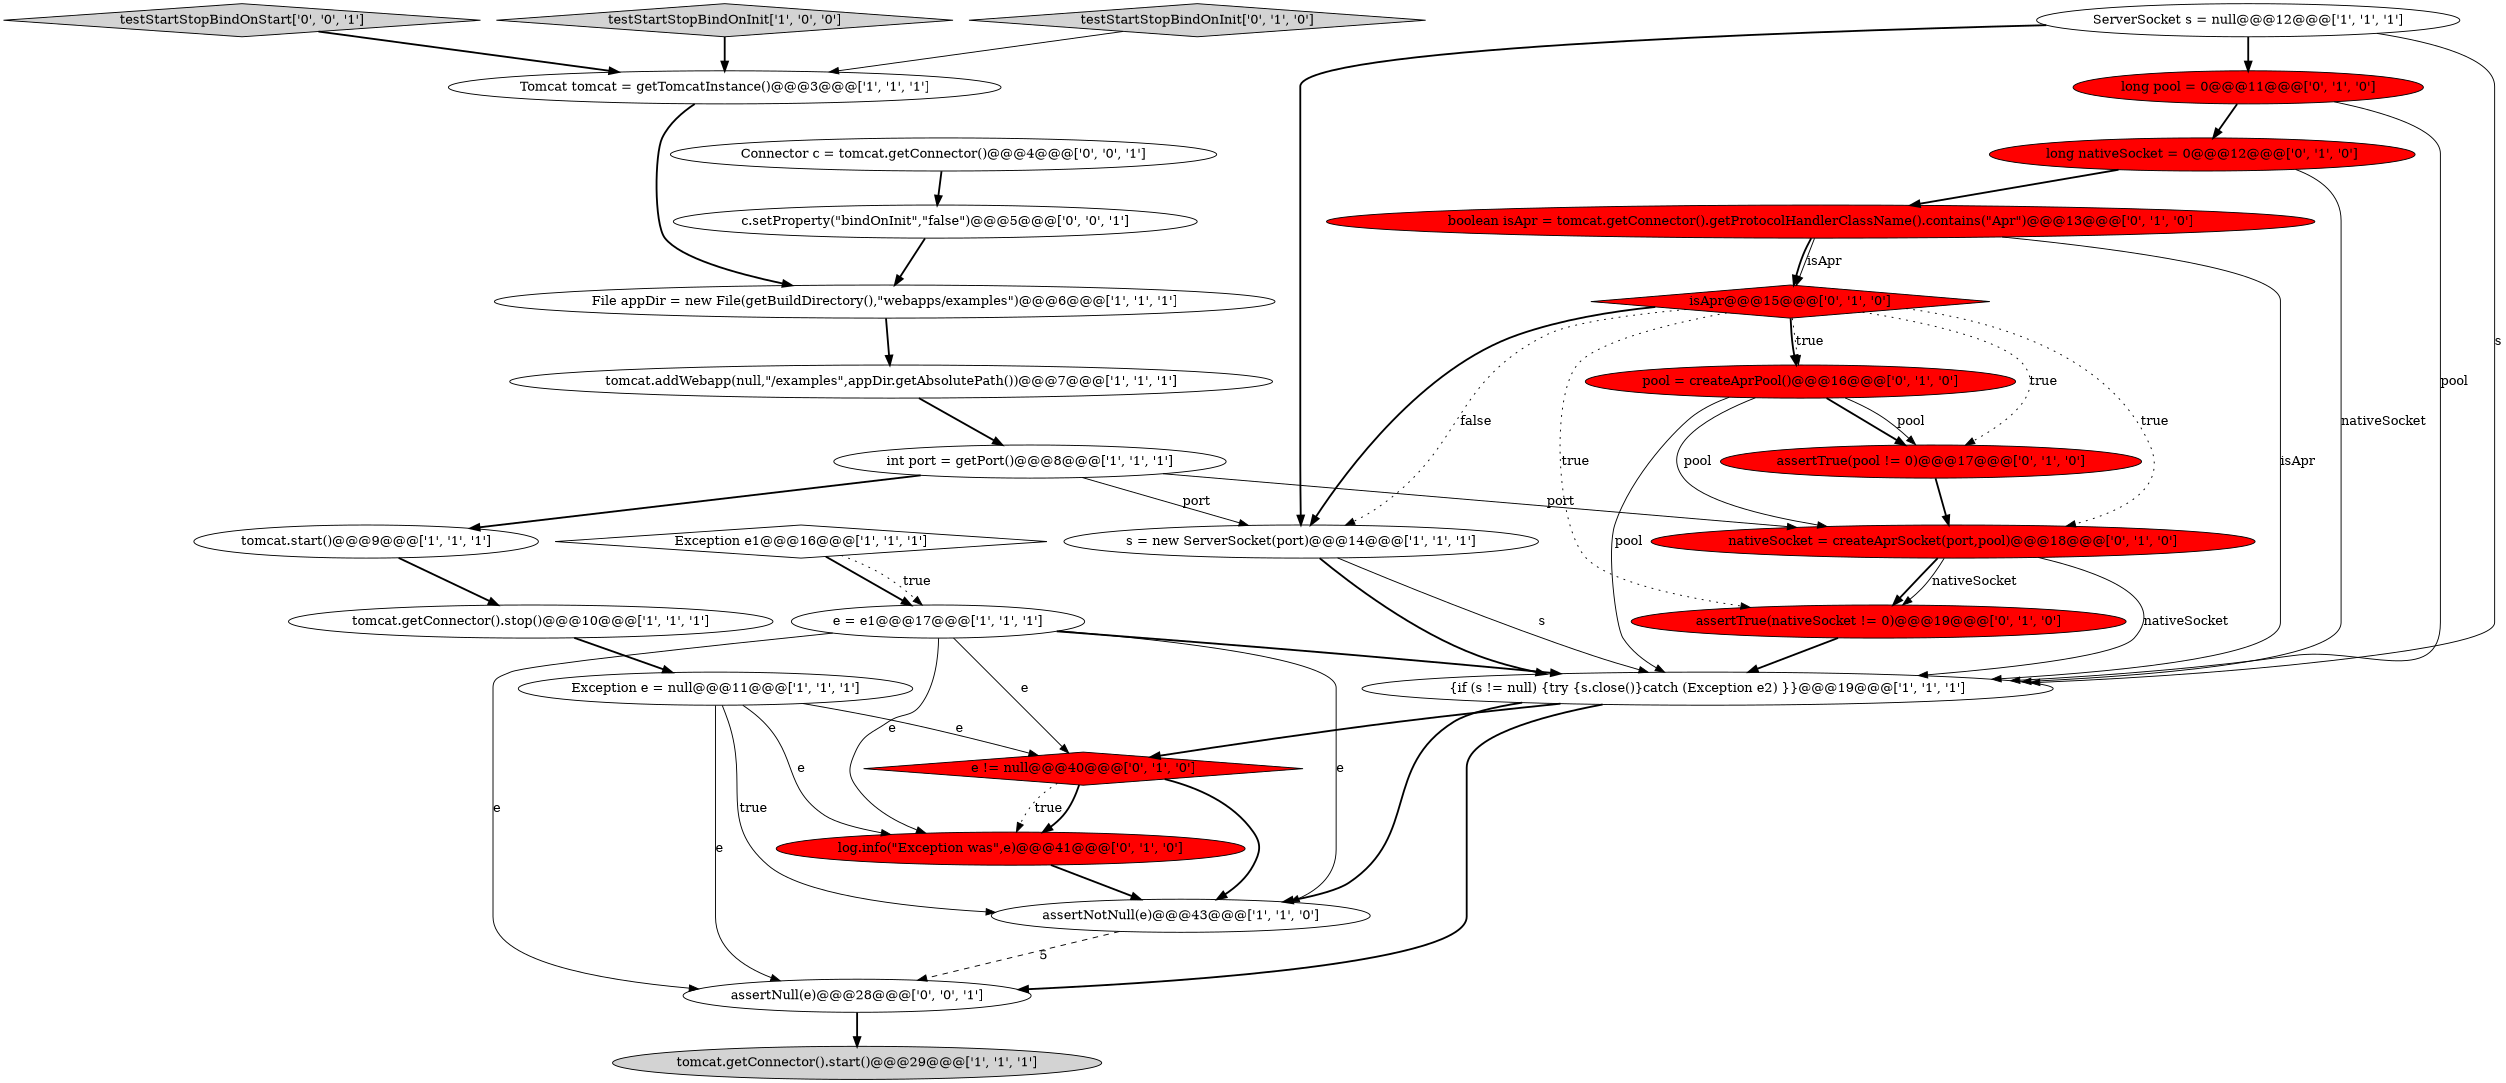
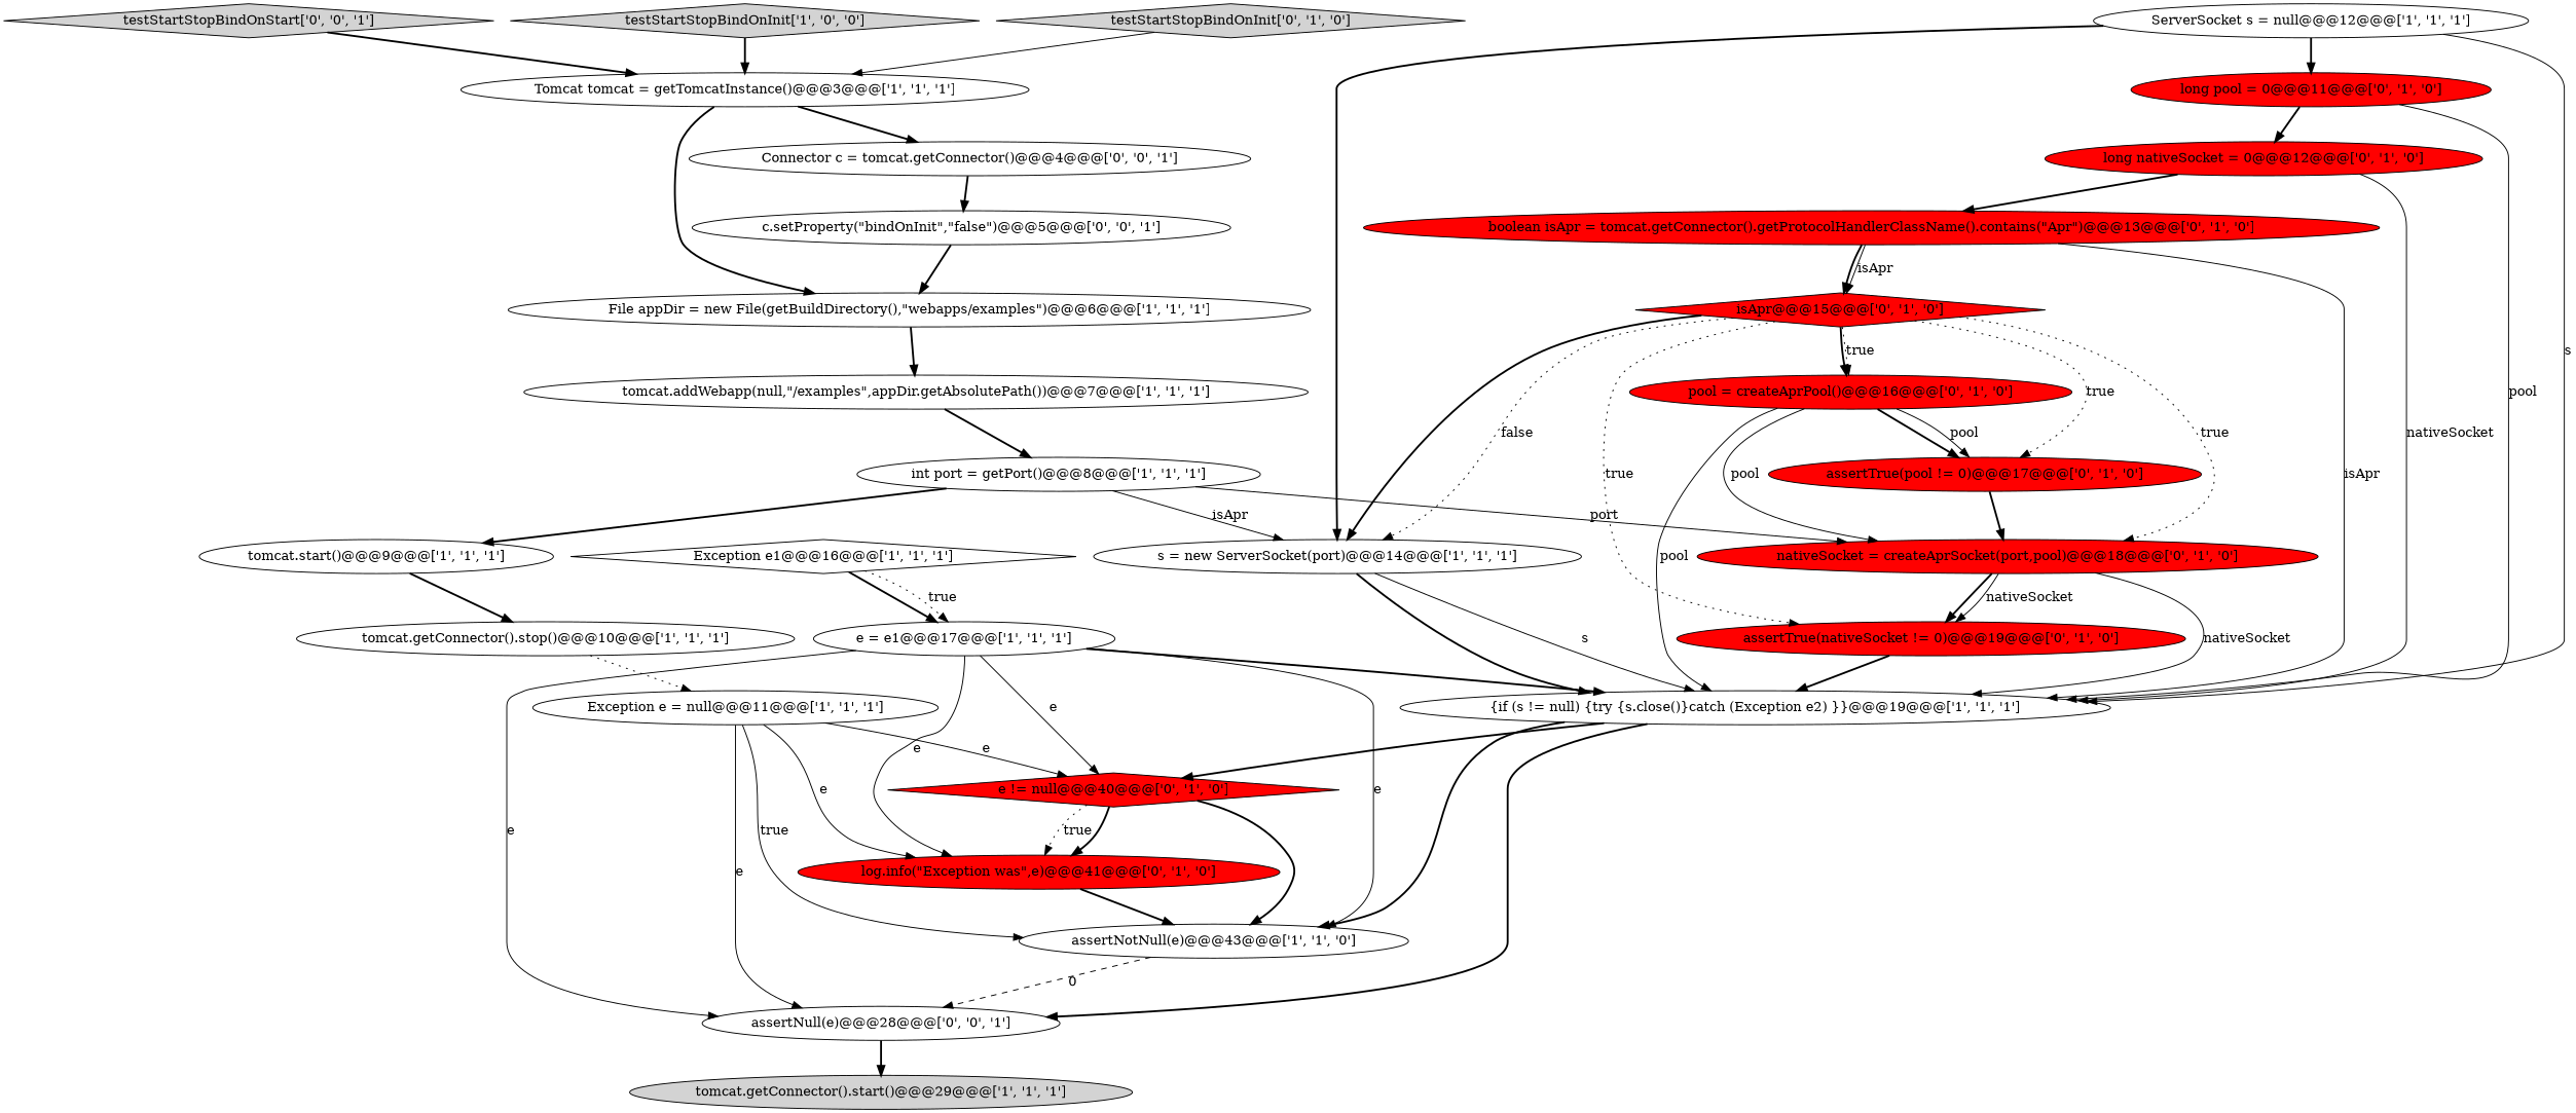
  digraph {
    node [fillcolor=white shape=ellipse style=filled]
    edge [style=bold]
    n1 [label="ServerSocket s = null@@@12@@@['1', '1', '1']"]
    n2 [label="s = new ServerSocket(port)@@@14@@@['1', '1', '1']"]
    n3 [fillcolor=red label="long pool = 0@@@11@@@['0', '1', '0']"]
    n4 [label="{if (s != null) {try {s.close()}catch (Exception e2) }}@@@19@@@['1', '1', '1']"]
    n5 [fillcolor=red label="long nativeSocket = 0@@@12@@@['0', '1', '0']"]
    n6 [fillcolor=red label="e != null@@@40@@@['0', '1', '0']" shape=diamond]
    n7 [label="assertNotNull(e)@@@43@@@['1', '1', '0']"]
    n8 [label="assertNull(e)@@@28@@@['0', '0', '1']"]
    n9 [label="Tomcat tomcat = getTomcatInstance()@@@3@@@['1', '1', '1']"]
    n10 [label="File appDir = new File(getBuildDirectory(),\"webapps/examples\")@@@6@@@['1', '1', '1']"]
    n11 [label="Connector c = tomcat.getConnector()@@@4@@@['0', '0', '1']"]
    n12 [label="tomcat.addWebapp(null,\"/examples\",appDir.getAbsolutePath())@@@7@@@['1', '1', '1']"]
    n13 [label="c.setProperty(\"bindOnInit\",\"false\")@@@5@@@['0', '0', '1']"]
    n14 [fillcolor=red label="boolean isApr = tomcat.getConnector().getProtocolHandlerClassName().contains(\"Apr\")@@@13@@@['0', '1', '0']"]
    n15 [fillcolor=red label="isApr@@@15@@@['0', '1', '0']" shape=diamond]
    n16 [fillcolor=red label="assertTrue(pool != 0)@@@17@@@['0', '1', '0']"]
    n17 [fillcolor=red label="nativeSocket = createAprSocket(port,pool)@@@18@@@['0', '1', '0']"]
    n18 [fillcolor=red label="pool = createAprPool()@@@16@@@['0', '1', '0']"]
    n19 [fillcolor=red label="assertTrue(nativeSocket != 0)@@@19@@@['0', '1', '0']"]
    n20 [label="tomcat.getConnector().stop()@@@10@@@['1', '1', '1']"]
    n21 [label="Exception e = null@@@11@@@['1', '1', '1']"]
    n22 [fillcolor=red label="log.info(\"Exception was\",e)@@@41@@@['0', '1', '0']"]
    n23 [fillcolor=lightgray label="tomcat.getConnector().start()@@@29@@@['1', '1', '1']"]
    n24 [label="int port = getPort()@@@8@@@['1', '1', '1']"]
    n25 [label="e = e1@@@17@@@['1', '1', '1']"]
    n26 [label="tomcat.start()@@@9@@@['1', '1', '1']"]
    n27 [fillcolor=lightgray label="testStartStopBindOnStart['0', '0', '1']" shape=diamond]
    n28 [label="Exception e1@@@16@@@['1', '1', '1']" shape=diamond]
    n29 [fillcolor=lightgray label="testStartStopBindOnInit['1', '0', '0']" shape=diamond]
    n30 [fillcolor=lightgray label="testStartStopBindOnInit['0', '1', '0']" shape=diamond]
    n1 -> n2
    n1 -> n3
    n1 -> n4 [label=s style=solid]
    n2 -> n4
    n2 -> n4 [label=s style=solid]
    n3 -> n4 [label=pool style=solid]
    n3 -> n5
    n4 -> n6
    n4 -> n7
    n4 -> n8
    n5 -> n4 [label=nativeSocket style=solid]
    n5 -> n14
    n6 -> n7
    n6 -> n22 [label=true style=dotted]
    n6 -> n22
-   n7 -> n8 [label=5 style=dashed]
+   n7 -> n8 [label=0 style=dashed]
    n8 -> n23
    n9 -> n10
+   n9 -> n11
    n10 -> n12
    n11 -> n13
    n12 -> n24
    n13 -> n10
    n14 -> n4 [label=isApr style=solid]
    n14 -> n15
    n14 -> n15 [label=isApr style=solid]
    n15 -> n2 [label=false style=dotted]
    n15 -> n2
    n15 -> n16 [label=true style=dotted]
    n15 -> n17 [label=true style=dotted]
    n15 -> n18
    n15 -> n18 [label=true style=dotted]
    n15 -> n19 [label=true style=dotted]
    n16 -> n17
    n17 -> n4 [label=nativeSocket style=solid]
    n17 -> n19
    n17 -> n19 [label=nativeSocket style=solid]
    n18 -> n4 [label=pool style=solid]
    n18 -> n16
    n18 -> n16 [label=pool style=solid]
    n18 -> n17 [label=pool style=solid]
    n19 -> n4
-   n20 -> n21
+   n20 -> n21 [style=dotted]
    n21 -> n6 [label=e style=solid]
    n21 -> n7 [label=true style=solid]
    n21 -> n8 [label=e style=solid]
    n21 -> n22 [label=e style=solid]
    n22 -> n7
-   n24 -> n2 [label=port style=solid]
+   n24 -> n2 [label=isApr style=solid]
    n24 -> n17 [label=port style=solid]
    n24 -> n26
    n25 -> n4
    n25 -> n6 [label=e style=solid]
    n25 -> n7 [label=e style=solid]
    n25 -> n8 [label=e style=solid]
    n25 -> n22 [label=e style=solid]
    n26 -> n20
    n27 -> n9
    n28 -> n25
    n28 -> n25 [label=true style=dotted]
    n29 -> n9
    n30 -> n9 [style=solid]
  }
